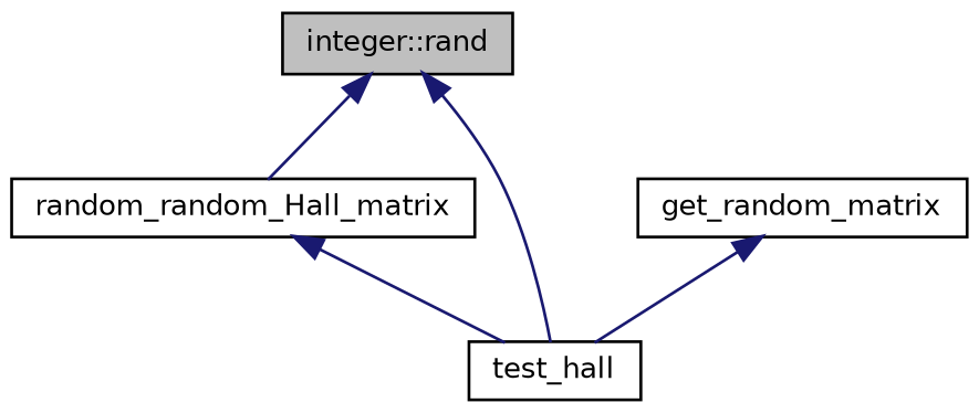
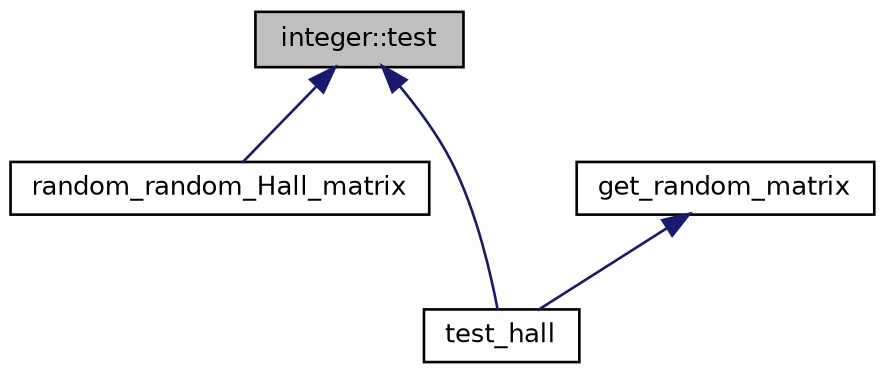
  digraph {
    rankdir=TB
    node [color=black fillcolor=white fontname=Helvetica fontsize=10 shape=record style=filled]
    edge [color=midnightblue dir=back fontname=Helvetica fontsize=10 labelfontname=Helvetica labelfontsize=10 style=solid]
-   n1 [fillcolor=grey75 fontcolor=black height=0.2 label="integer::rand" width=0.4]
+   n1 [fillcolor=grey75 fontcolor=black height=0.2 label="integer::test" width=0.4]
    n2 [height=0.2 label=random_random_Hall_matrix width=0.4]
    n3 [height=0.2 label=test_hall width=0.4]
    n4 [height=0.2 label=get_random_matrix width=0.4]
    n1 -> n2
    n1 -> n3
-   n2 -> n3
    n4 -> n3
  }
